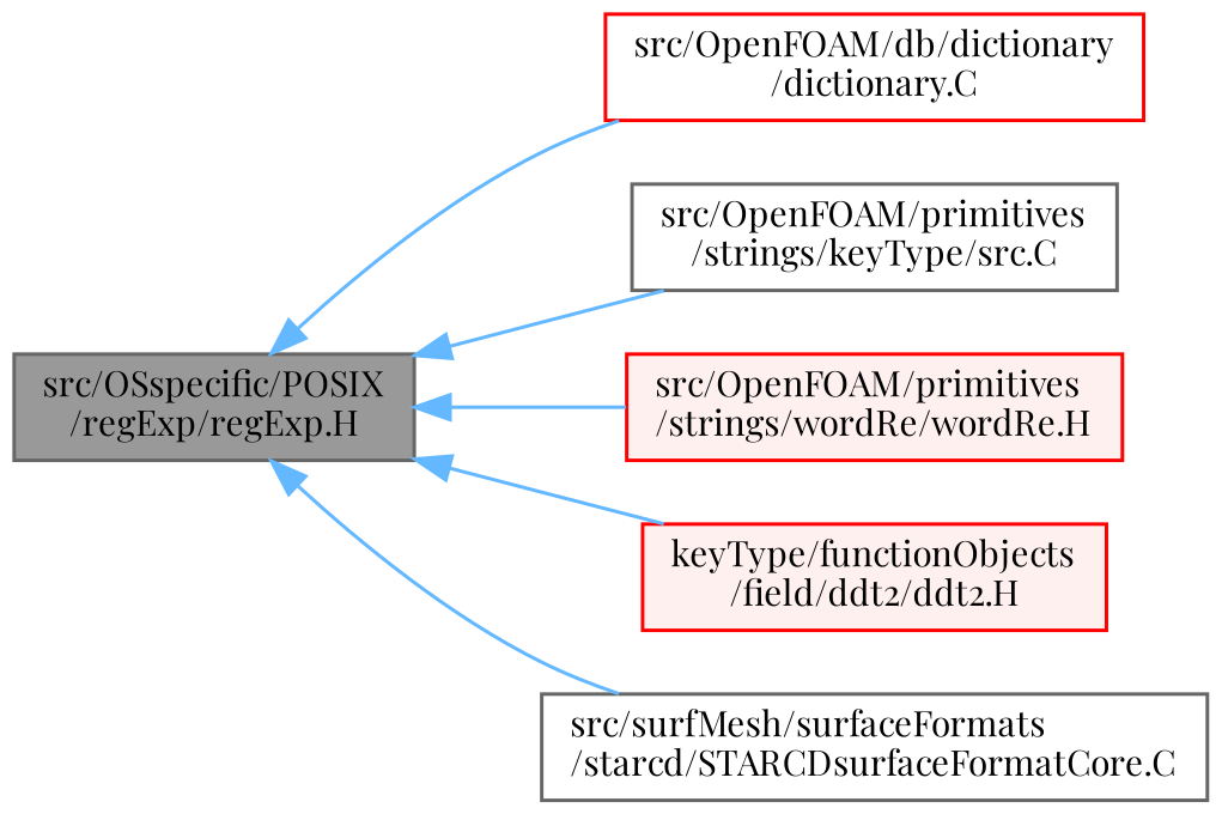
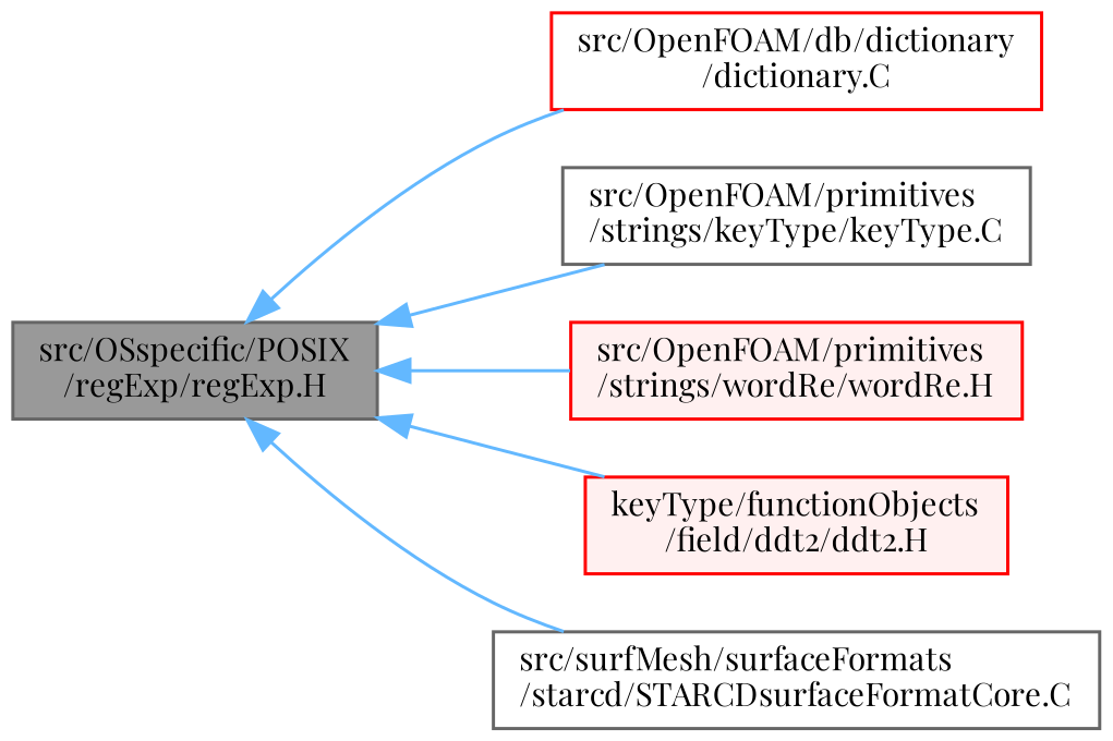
  digraph {
    fontname="Playfair Display"
    rankdir=LR
    node [color=red fillcolor=white fontname="Playfair Display" fontsize=10 shape=box style=filled]
    edge [color=steelblue1 dir=back fontname="Playfair Display" fontsize=10 labelfontname=Helvetica labelfontsize=10 style=solid]
    n1 [color=gray40 fillcolor=grey60 fontcolor=black height=0.2 label="src/OSspecific/POSIX\l/regExp/regExp.H" width=0.4]
    n2 [height=0.2 label="src/OpenFOAM/db/dictionary\l/dictionary.C" width=0.4]
-   n3 [color=grey40 height=0.2 label="src/OpenFOAM/primitives\l/strings/keyType/src.C" width=0.4]
+   n3 [color=grey40 height=0.2 label="src/OpenFOAM/primitives\l/strings/keyType/keyType.C" width=0.4]
    n4 [fillcolor="#FFF0F0" height=0.2 label="src/OpenFOAM/primitives\l/strings/wordRe/wordRe.H" width=0.4]
    n5 [fillcolor="#FFF0F0" height=0.2 label="keyType/functionObjects\l/field/ddt2/ddt2.H" width=0.4]
    n6 [color=grey40 height=0.2 label="src/surfMesh/surfaceFormats\l/starcd/STARCDsurfaceFormatCore.C" width=0.4]
    n1 -> n2
    n1 -> n3
    n1 -> n4
    n1 -> n5
    n1 -> n6
  }
